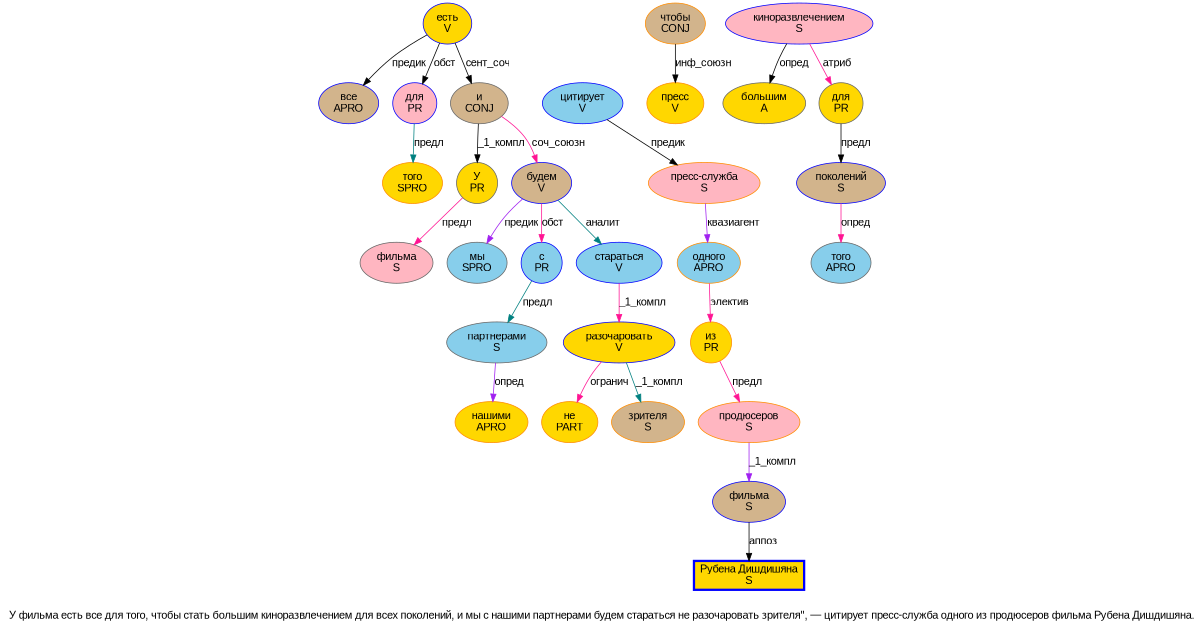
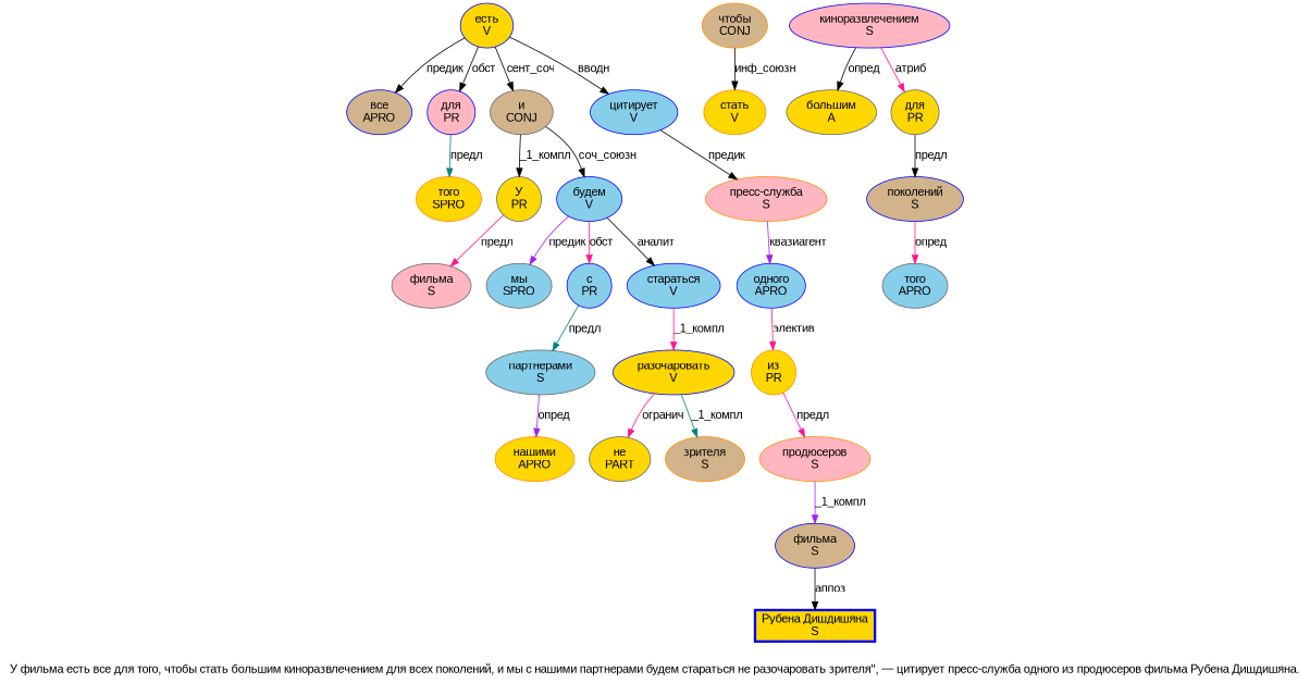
  digraph {
    fontname="Liberation Sans"
    label="У фильма есть все для того, чтобы стать большим киноразвлечением для всех поколений, и мы с нашими партнерами будем стараться не разочаровать зрителя\", — цитирует пресс-служба одного из продюсеров фильма Рубена Дишдишяна."
    node [color=blue fillcolor=gold fontname="Liberation Sans" penwidth=1 shape=ellipse style=filled]
    edge [color=black fontname="Liberation Sans"]
    n1 [color=gray40 label="У\nPR"]
    n2 [color=gray40 fillcolor=lightpink label="фильма\nS"]
    n3 [label="есть\nV"]
    n4 [fillcolor=tan label="все\nAPRO"]
    n5 [fillcolor=lightpink label="для\nPR"]
    n6 [color=gray40 fillcolor=tan label="и\nCONJ"]
    n7 [fillcolor=skyblue label="цитирует\nV"]
    n8 [color=darkorange label="того\nSPRO"]
-   n9 [fillcolor=tan label="будем\nV"]
+   n9 [fillcolor=skyblue label="будем\nV"]
    n10 [color=darkorange fillcolor=lightpink label="пресс-служба\nS"]
    n11 [color=darkorange fillcolor=tan label="чтобы\nCONJ"]
-   n12 [color=darkorange label="пресс\nV"]
+   n12 [color=darkorange label="стать\nV"]
    n13 [fillcolor=lightpink label="киноразвлечением\nS"]
    n14 [color=gray40 label="большим\nA"]
    n15 [color=gray40 label="для\nPR"]
    n16 [fillcolor=tan label="поколений\nS"]
    n17 [color=gray40 fillcolor=skyblue label="того\nAPRO"]
    n18 [color=gray40 fillcolor=skyblue label="мы\nSPRO"]
    n19 [fillcolor=skyblue label="с\nPR"]
    n20 [fillcolor=skyblue label="стараться\nV"]
    n21 [color=gray40 fillcolor=skyblue label="партнерами\nS"]
    n22 [color=darkorange label="нашими\nAPRO"]
    n23 [label="разочаровать\nV"]
-   n24 [color=darkorange label="не\nPART"]
+   n24 [color=gray40 label="не\nPART"]
    n25 [color=darkorange fillcolor=tan label="зрителя\nS"]
-   n26 [color=darkorange fillcolor=skyblue label="одного\nAPRO"]
+   n26 [fillcolor=skyblue label="одного\nAPRO"]
    n27 [color=darkorange label="из\nPR"]
    n28 [color=darkorange fillcolor=lightpink label="продюсеров\nS"]
    n29 [fillcolor=tan label="фильма\nS"]
    n30 [label="Рубена Дишдишяна\nS" penwidth=3 shape=box]
    n1 -> n2 [color=deeppink label="предл"]
    n3 -> n4 [label="предик"]
    n3 -> n5 [label="обст"]
    n3 -> n6 [label="сент_соч"]
+   n3 -> n7 [label="вводн"]
    n5 -> n8 [color=teal label="предл"]
    n6 -> n1 [label="_1_компл"]
-   n6 -> n9 [color=deeppink label="соч_союзн"]
+   n6 -> n9 [label="соч_союзн"]
    n7 -> n10 [label="предик"]
    n9 -> n18 [color=purple label="предик"]
    n9 -> n19 [color=deeppink label="обст"]
-   n9 -> n20 [color=teal label="аналит"]
+   n9 -> n20 [label="аналит"]
    n10 -> n26 [color=purple label="квазиагент"]
    n11 -> n12 [label="инф_союзн"]
    n13 -> n14 [label="опред"]
    n13 -> n15 [color=deeppink label="атриб"]
    n15 -> n16 [label="предл"]
    n16 -> n17 [color=deeppink label="опред"]
    n19 -> n21 [color=teal label="предл"]
    n20 -> n23 [color=deeppink label="_1_компл"]
    n21 -> n22 [color=purple label="опред"]
    n23 -> n24 [color=deeppink label="огранич"]
    n23 -> n25 [color=teal label="_1_компл"]
    n26 -> n27 [color=deeppink label="электив"]
    n27 -> n28 [color=deeppink label="предл"]
    n28 -> n29 [color=purple label="_1_компл"]
    n29 -> n30 [label="аппоз"]
  }
